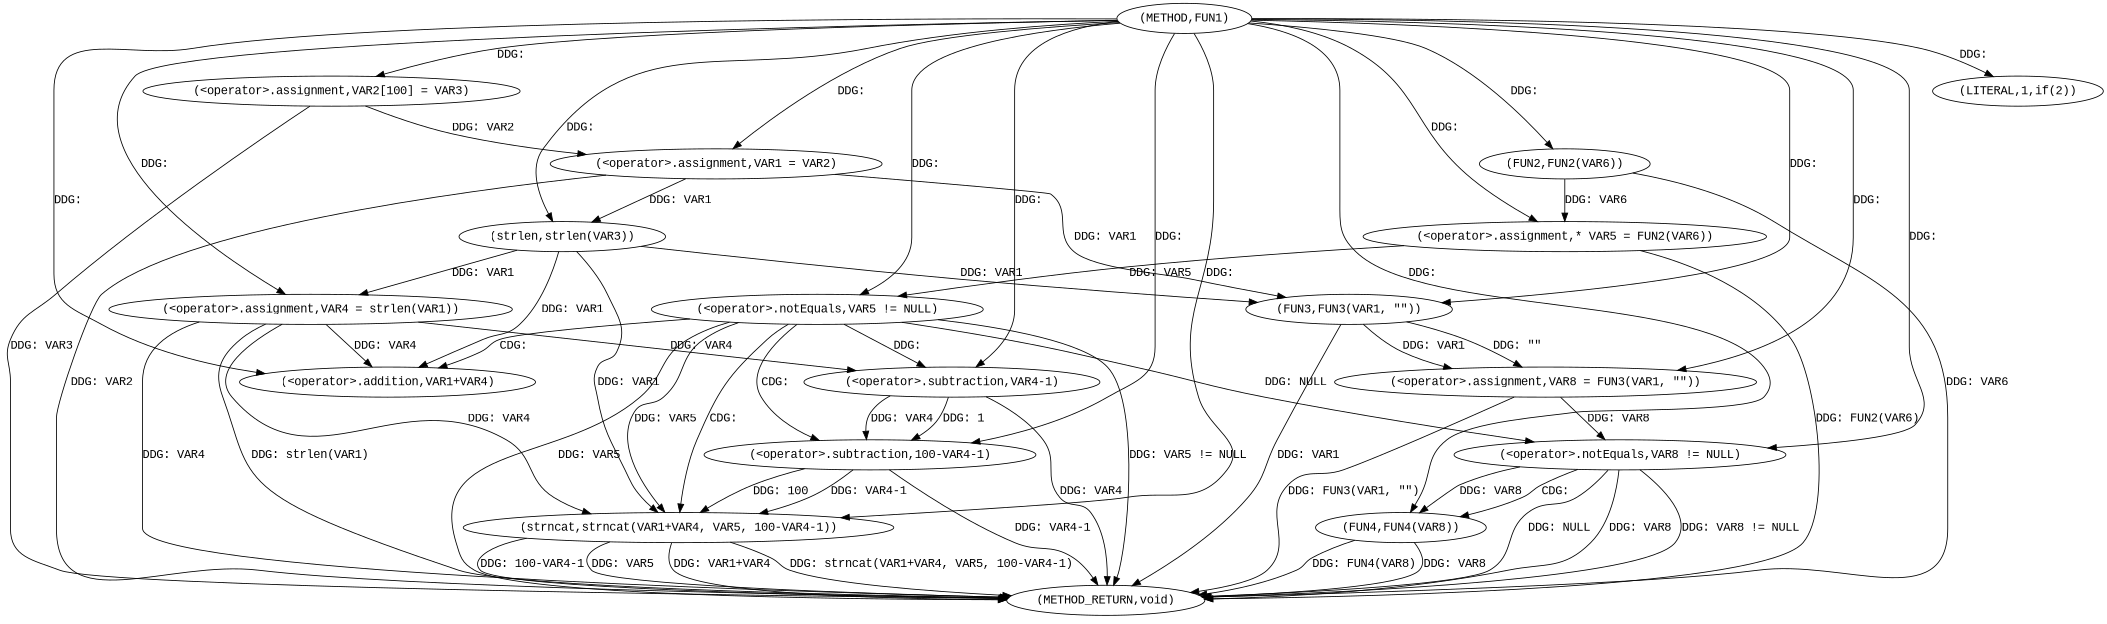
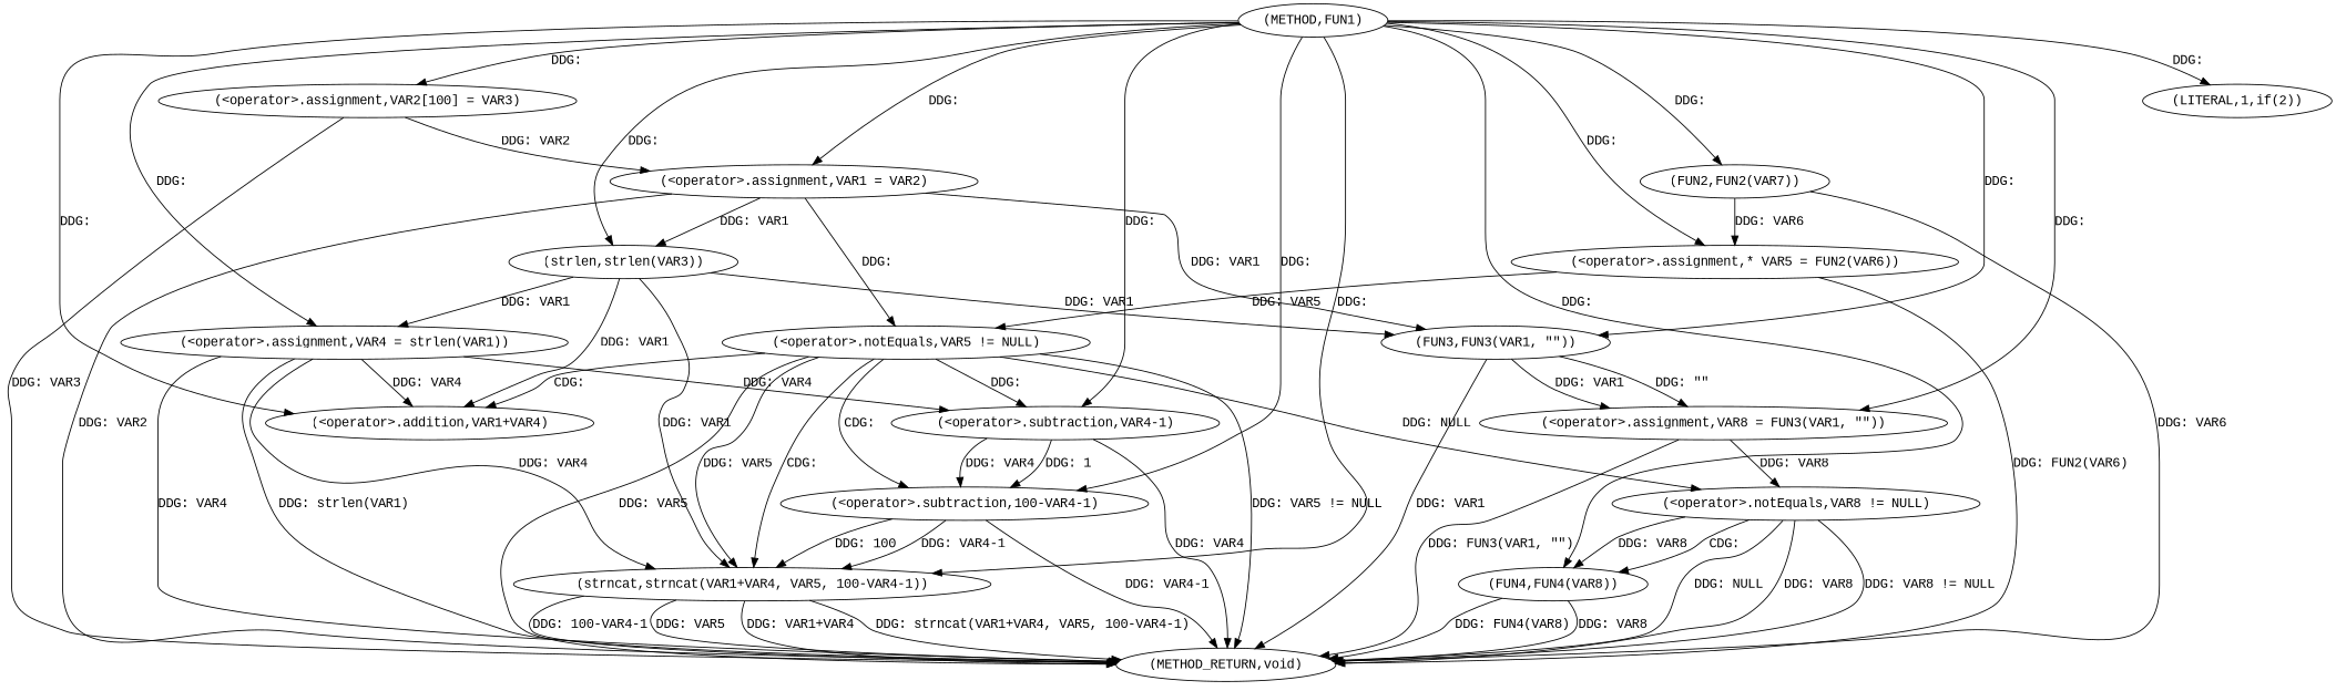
  digraph {
    fontname="Liberation Mono"
    node [fontname="Liberation Mono"]
    edge [fontname="Liberation Mono"]
    n1 [label="(METHOD,FUN1)"]
    n2 [label="(<operator>.assignment,VAR2[100] = VAR3)"]
    n3 [label="(<operator>.assignment,VAR1 = VAR2)"]
    n4 [label="(LITERAL,1,if(2))"]
    n5 [label="(<operator>.assignment,VAR4 = strlen(VAR1))"]
    n6 [label="(strlen,strlen(VAR3))"]
    n7 [label="(<operator>.assignment,* VAR5 = FUN2(VAR6))"]
-   n8 [label="(FUN2,FUN2(VAR6))"]
+   n8 [label="(FUN2,FUN2(VAR7))"]
    n9 [label="(<operator>.notEquals,VAR5 != NULL)"]
    n10 [label="(strncat,strncat(VAR1+VAR4, VAR5, 100-VAR4-1))"]
    n11 [label="(<operator>.addition,VAR1+VAR4)"]
    n12 [label="(<operator>.subtraction,100-VAR4-1)"]
    n13 [label="(<operator>.subtraction,VAR4-1)"]
    n14 [label="(<operator>.assignment,VAR8 = FUN3(VAR1, \"\"))"]
    n15 [label="(FUN3,FUN3(VAR1, \"\"))"]
    n16 [label="(<operator>.notEquals,VAR8 != NULL)"]
    n17 [label="(FUN4,FUN4(VAR8))"]
    n18 [label="(METHOD_RETURN,void)"]
    n1 -> n2 [label="DDG: "]
    n1 -> n3 [label="DDG: "]
    n1 -> n4 [label="DDG: "]
    n1 -> n5 [label="DDG: "]
    n1 -> n6 [label="DDG: "]
    n1 -> n7 [label="DDG: "]
    n1 -> n8 [label="DDG: "]
-   n1 -> n9 [label="DDG: "]
+   n3 -> n9 [label="DDG: "]
    n1 -> n10 [label="DDG: "]
    n1 -> n11 [label="DDG: "]
    n1 -> n12 [label="DDG: "]
    n1 -> n13 [label="DDG: "]
    n1 -> n14 [label="DDG: "]
    n1 -> n15 [label="DDG: "]
-   n1 -> n16 [label="DDG: "]
    n1 -> n17 [label="DDG: "]
    n2 -> n3 [label="DDG: VAR2"]
    n2 -> n18 [label="DDG: VAR3"]
    n3 -> n6 [label="DDG: VAR1"]
    n3 -> n15 [label="DDG: VAR1"]
    n3 -> n18 [label="DDG: VAR2"]
    n5 -> n10 [label="DDG: VAR4"]
    n5 -> n11 [label="DDG: VAR4"]
    n5 -> n13 [label="DDG: VAR4"]
    n5 -> n18 [label="DDG: strlen(VAR1)"]
    n5 -> n18 [label="DDG: VAR4"]
    n6 -> n5 [label="DDG: VAR1"]
    n6 -> n10 [label="DDG: VAR1"]
    n6 -> n11 [label="DDG: VAR1"]
    n6 -> n15 [label="DDG: VAR1"]
    n7 -> n9 [label="DDG: VAR5"]
    n7 -> n18 [label="DDG: FUN2(VAR6)"]
    n8 -> n7 [label="DDG: VAR6"]
    n8 -> n18 [label="DDG: VAR6"]
    n9 -> n10 [label="DDG: VAR5"]
    n9 -> n10 [label="CDG: "]
    n9 -> n11 [label="CDG: "]
    n9 -> n12 [label="CDG: "]
    n9 -> n13 [label="DDG: "]
    n9 -> n16 [label="DDG: NULL"]
    n9 -> n18 [label="DDG: VAR5 != NULL"]
    n9 -> n18 [label="DDG: VAR5"]
    n10 -> n18 [label="DDG: VAR5"]
    n10 -> n18 [label="DDG: VAR1+VAR4"]
    n10 -> n18 [label="DDG: strncat(VAR1+VAR4, VAR5, 100-VAR4-1)"]
    n10 -> n18 [label="DDG: 100-VAR4-1"]
    n12 -> n10 [label="DDG: 100"]
    n12 -> n10 [label="DDG: VAR4-1"]
    n12 -> n18 [label="DDG: VAR4-1"]
    n13 -> n12 [label="DDG: VAR4"]
    n13 -> n12 [label="DDG: 1"]
    n13 -> n18 [label="DDG: VAR4"]
    n14 -> n16 [label="DDG: VAR8"]
    n14 -> n18 [label="DDG: FUN3(VAR1, \"\")"]
    n15 -> n14 [label="DDG: VAR1"]
    n15 -> n14 [label="DDG: \"\""]
    n15 -> n18 [label="DDG: VAR1"]
    n16 -> n17 [label="DDG: VAR8"]
    n16 -> n17 [label="CDG: "]
    n16 -> n18 [label="DDG: NULL"]
    n16 -> n18 [label="DDG: VAR8"]
    n16 -> n18 [label="DDG: VAR8 != NULL"]
    n17 -> n18 [label="DDG: VAR8"]
    n17 -> n18 [label="DDG: FUN4(VAR8)"]
  }
